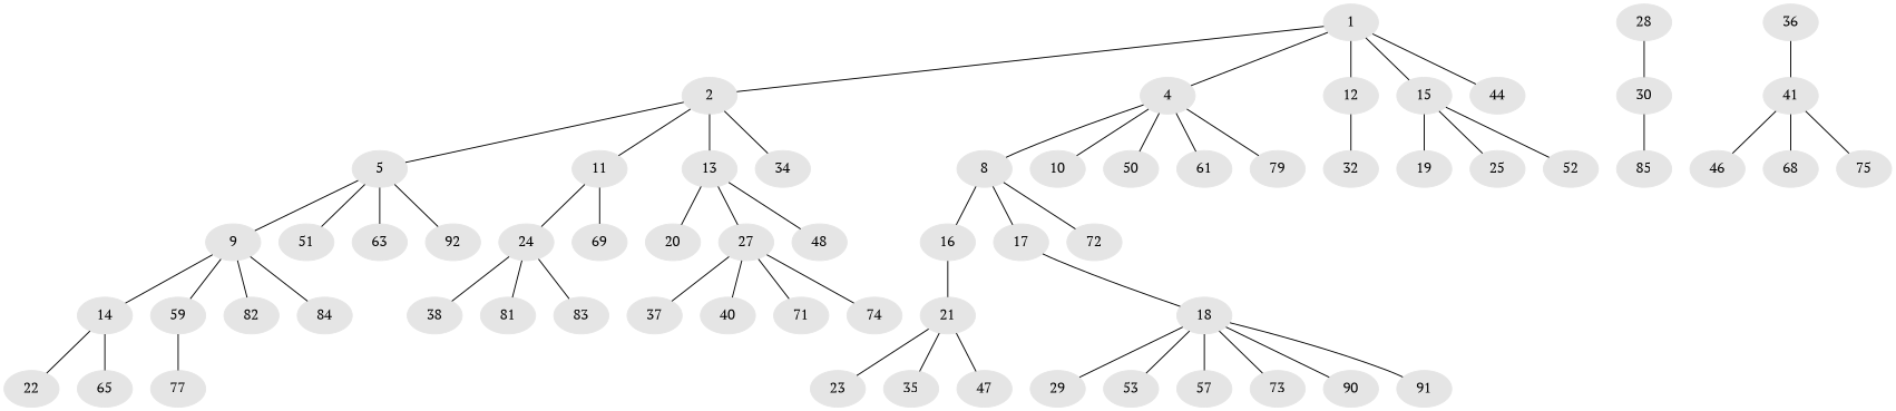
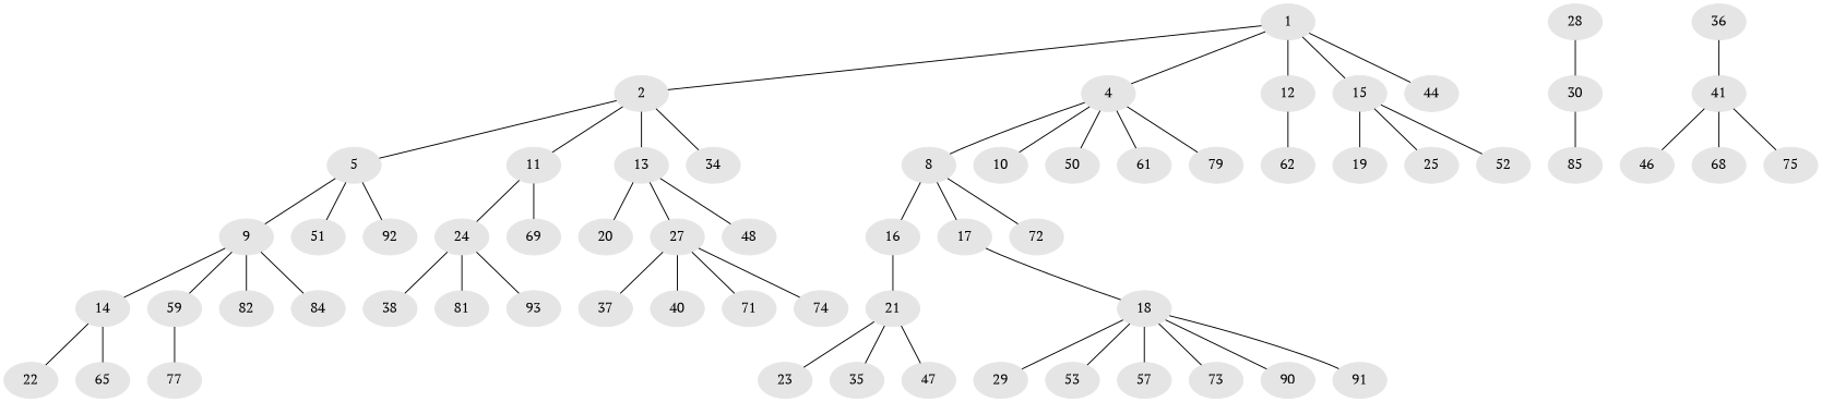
  graph {
    fontname="PT Serif"
    node [color=gray90 fontname="PT Serif" style=filled]
    edge [fontname="PT Serif"]
    1 [super="+6"]
    2 [super="+3"]
    4 [super="+7"]
    12 [super="+70"]
    15 [super="+26"]
    44
    5 [super="+31"]
    11
    13 [super="+76"]
    34 [super="+55"]
    8 [super="+39"]
    10
    50 [super="+60"]
    61
    79 [super="+89"]
-   32
+   32 [label=62]
    19
    25 [super="+33"]
    52
    9 [super="+56"]
    51
-   63
    92
    24 [super="+49"]
    69
    20 [super="+64"]
    27 [super="+80"]
    48 [super="+62"]
    16 [super="+58"]
    17
    72
    14
    59
    82
    84
    21 [super="+54"]
    18 [super="+45"]
    22
    65 [super="+93"]
    77
    38
    81
-   83
+   83 [label=93]
    37
    40 [super="+87"]
    71
    74
    28 [super="+42"]
    30 [super="+67"]
    23 [super="+78"]
    35
    47
    29
    53 [super="+88"]
    57
    73
    90
    91
    85 [super="+86"]
    41 [super="+43"]
    36
    46
    68
    75
    1 -- 2
    1 -- 4
    1 -- 12
    1 -- 15
    1 -- 44
    2 -- 5
    2 -- 11
    2 -- 13
    2 -- 34
    4 -- 8
    4 -- 10
    4 -- 50
    4 -- 61
    4 -- 79
    12 -- 32
    15 -- 19
    15 -- 25
    15 -- 52
    5 -- 9
    5 -- 51
-   5 -- 63
    5 -- 92
    11 -- 24
    11 -- 69
    13 -- 20
    13 -- 27
    13 -- 48
    8 -- 16
    8 -- 17
    8 -- 72
    9 -- 14
    9 -- 59
    9 -- 82
    9 -- 84
    24 -- 38
    24 -- 81
    24 -- 83
    27 -- 37
    27 -- 40
    27 -- 71
    27 -- 74
    16 -- 21
    17 -- 18
    14 -- 22
    14 -- 65
    59 -- 77
    21 -- 23
    21 -- 35
    21 -- 47
    18 -- 29
    18 -- 53
    18 -- 57
    18 -- 73
    18 -- 90
    18 -- 91
    28 -- 30
    30 -- 85
    41 -- 46
    41 -- 68
    41 -- 75
    36 -- 41
  }
